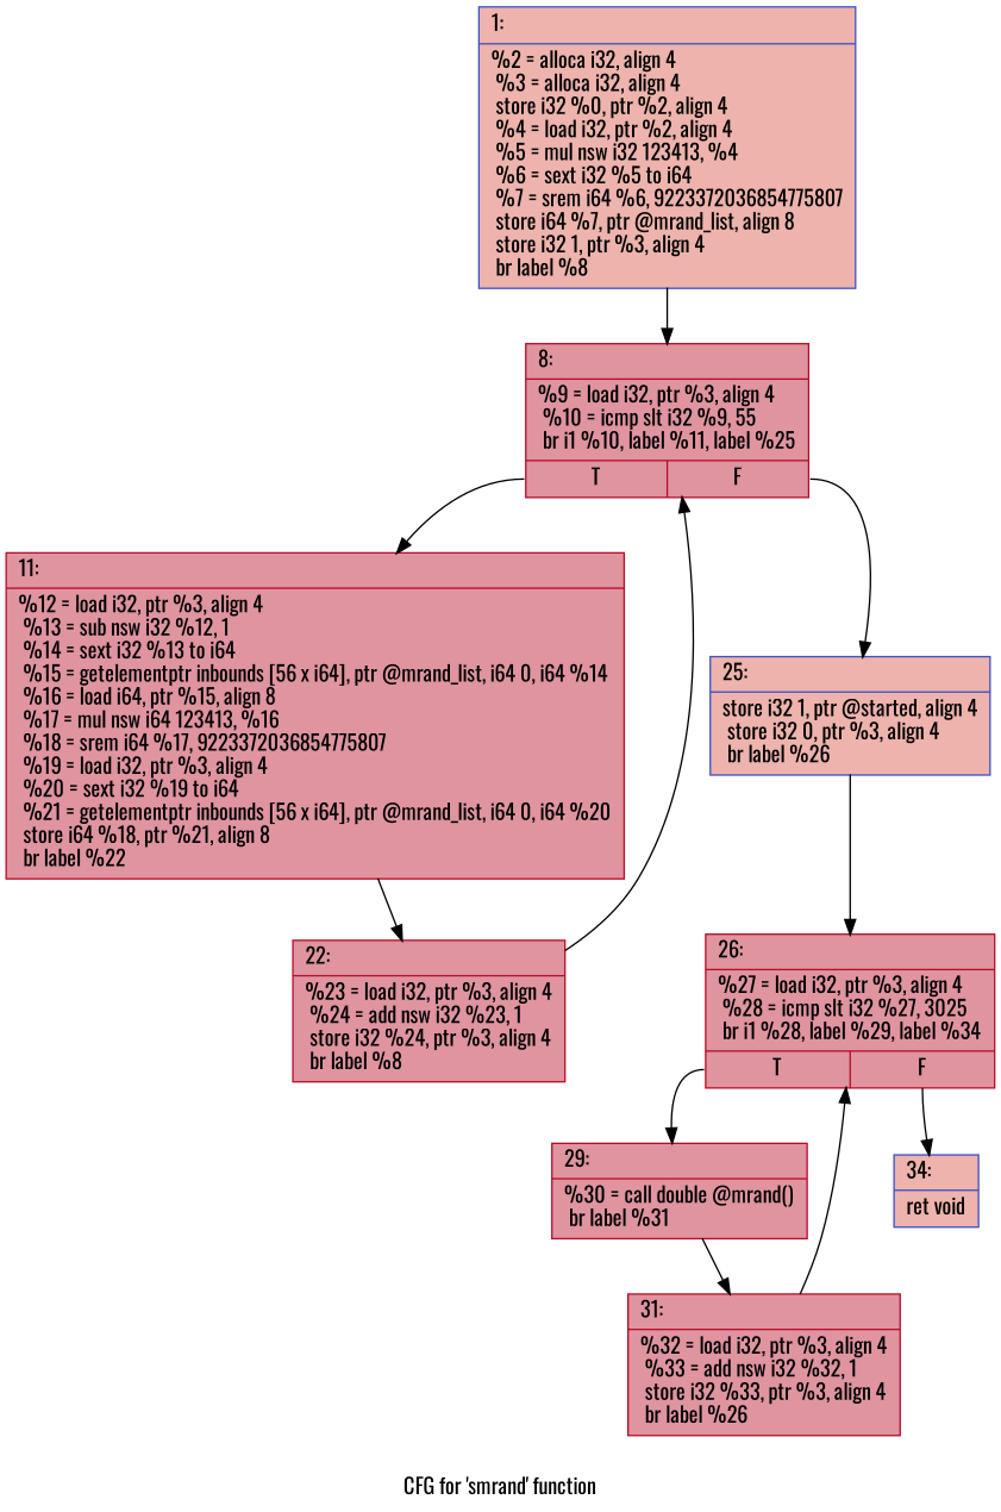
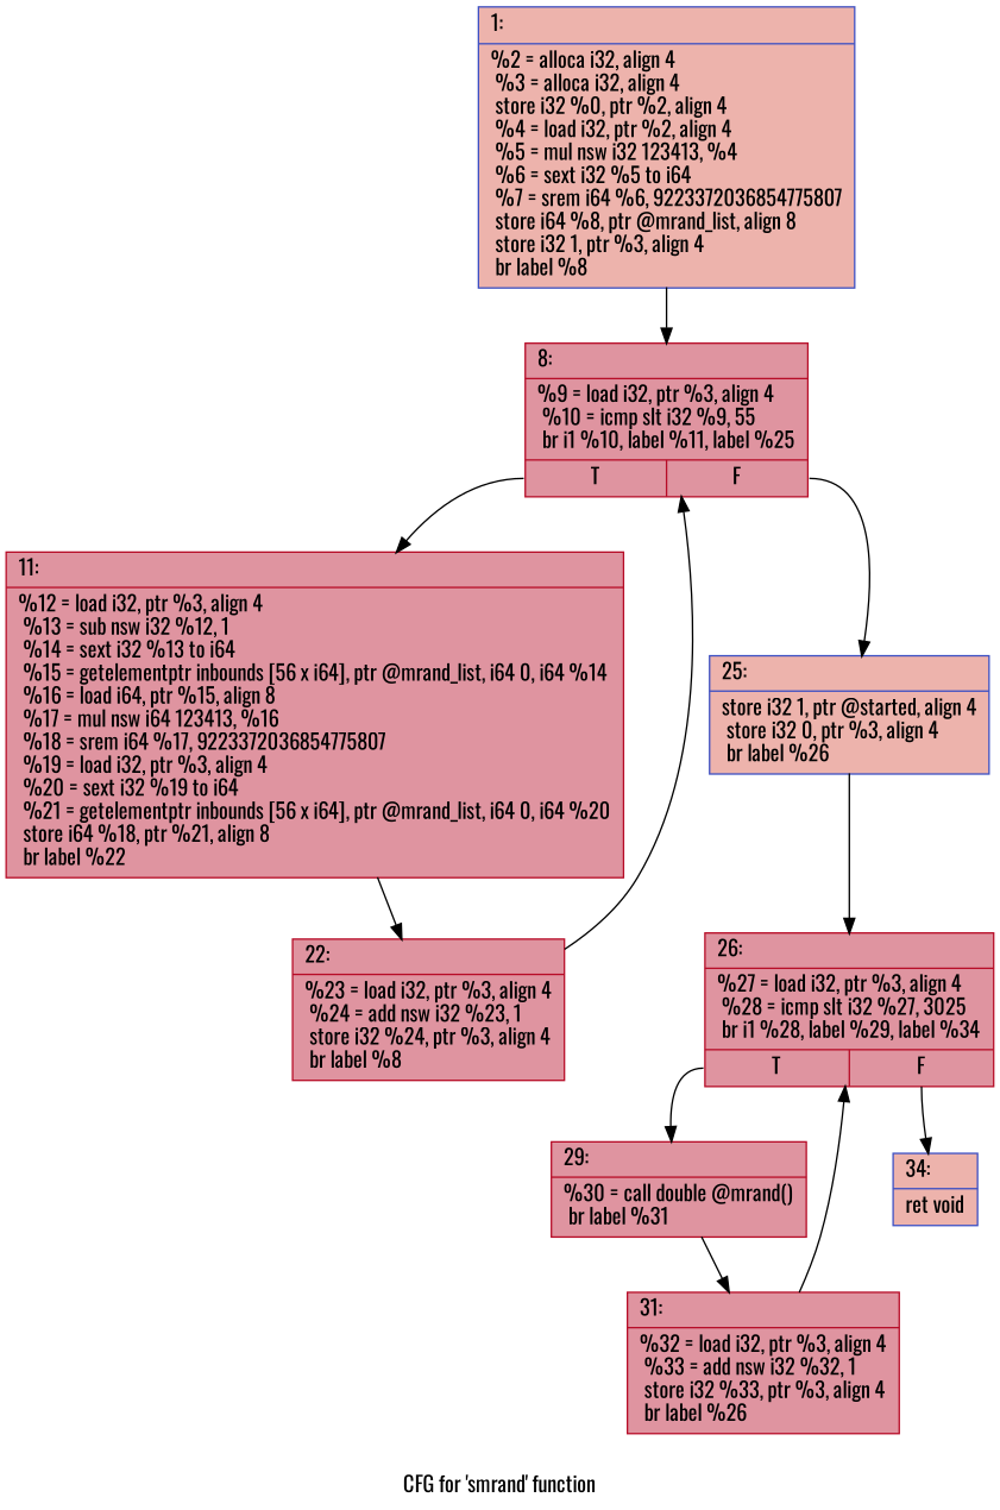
  digraph {
    label="CFG for 'smrand' function"
    fontname=Oswald
    node [color="#b70d28ff" fillcolor="#b70d2870" fontname=Oswald shape=record style=filled]
    edge [fontname=Oswald]
-   n1 [color="#3d50c3ff" fillcolor="#d6524470" label="{1:\l|  %2 = alloca i32, align 4\l  %3 = alloca i32, align 4\l  store i32 %0, ptr %2, align 4\l  %4 = load i32, ptr %2, align 4\l  %5 = mul nsw i32 123413, %4\l  %6 = sext i32 %5 to i64\l  %7 = srem i64 %6, 9223372036854775807\l  store i64 %7, ptr @mrand_list, align 8\l  store i32 1, ptr %3, align 4\l  br label %8\l}"]
+   n1 [color="#3d50c3ff" fillcolor="#d6524470" label="{1:\l|  %2 = alloca i32, align 4\l  %3 = alloca i32, align 4\l  store i32 %0, ptr %2, align 4\l  %4 = load i32, ptr %2, align 4\l  %5 = mul nsw i32 123413, %4\l  %6 = sext i32 %5 to i64\l  %7 = srem i64 %6, 9223372036854775807\l  store i64 %8, ptr @mrand_list, align 8\l  store i32 1, ptr %3, align 4\l  br label %8\l}"]
    n2 [label="{8:\l|  %9 = load i32, ptr %3, align 4\l  %10 = icmp slt i32 %9, 55\l  br i1 %10, label %11, label %25\l|{<s0>T|<s1>F}}"]
    n3 [label="{11:\l|  %12 = load i32, ptr %3, align 4\l  %13 = sub nsw i32 %12, 1\l  %14 = sext i32 %13 to i64\l  %15 = getelementptr inbounds [56 x i64], ptr @mrand_list, i64 0, i64 %14\l  %16 = load i64, ptr %15, align 8\l  %17 = mul nsw i64 123413, %16\l  %18 = srem i64 %17, 9223372036854775807\l  %19 = load i32, ptr %3, align 4\l  %20 = sext i32 %19 to i64\l  %21 = getelementptr inbounds [56 x i64], ptr @mrand_list, i64 0, i64 %20\l  store i64 %18, ptr %21, align 8\l  br label %22\l}"]
    n4 [color="#3d50c3ff" fillcolor="#d6524470" label="{25:\l|  store i32 1, ptr @started, align 4\l  store i32 0, ptr %3, align 4\l  br label %26\l}"]
    n5 [label="{22:\l|  %23 = load i32, ptr %3, align 4\l  %24 = add nsw i32 %23, 1\l  store i32 %24, ptr %3, align 4\l  br label %8\l}"]
    n6 [label="{26:\l|  %27 = load i32, ptr %3, align 4\l  %28 = icmp slt i32 %27, 3025\l  br i1 %28, label %29, label %34\l|{<s0>T|<s1>F}}"]
    n7 [label="{29:\l|  %30 = call double @mrand()\l  br label %31\l}"]
    n8 [color="#3d50c3ff" fillcolor="#d6524470" label="{34:\l|  ret void\l}"]
    n9 [label="{31:\l|  %32 = load i32, ptr %3, align 4\l  %33 = add nsw i32 %32, 1\l  store i32 %33, ptr %3, align 4\l  br label %26\l}"]
    n1 -> n2
    n2 -> n3 [tailport=s0]
    n2 -> n4 [tailport=s1]
    n3 -> n5
    n4 -> n6
    n5 -> n2
    n6 -> n7 [tailport=s0]
    n6 -> n8 [tailport=s1]
    n7 -> n9
    n9 -> n6
  }
